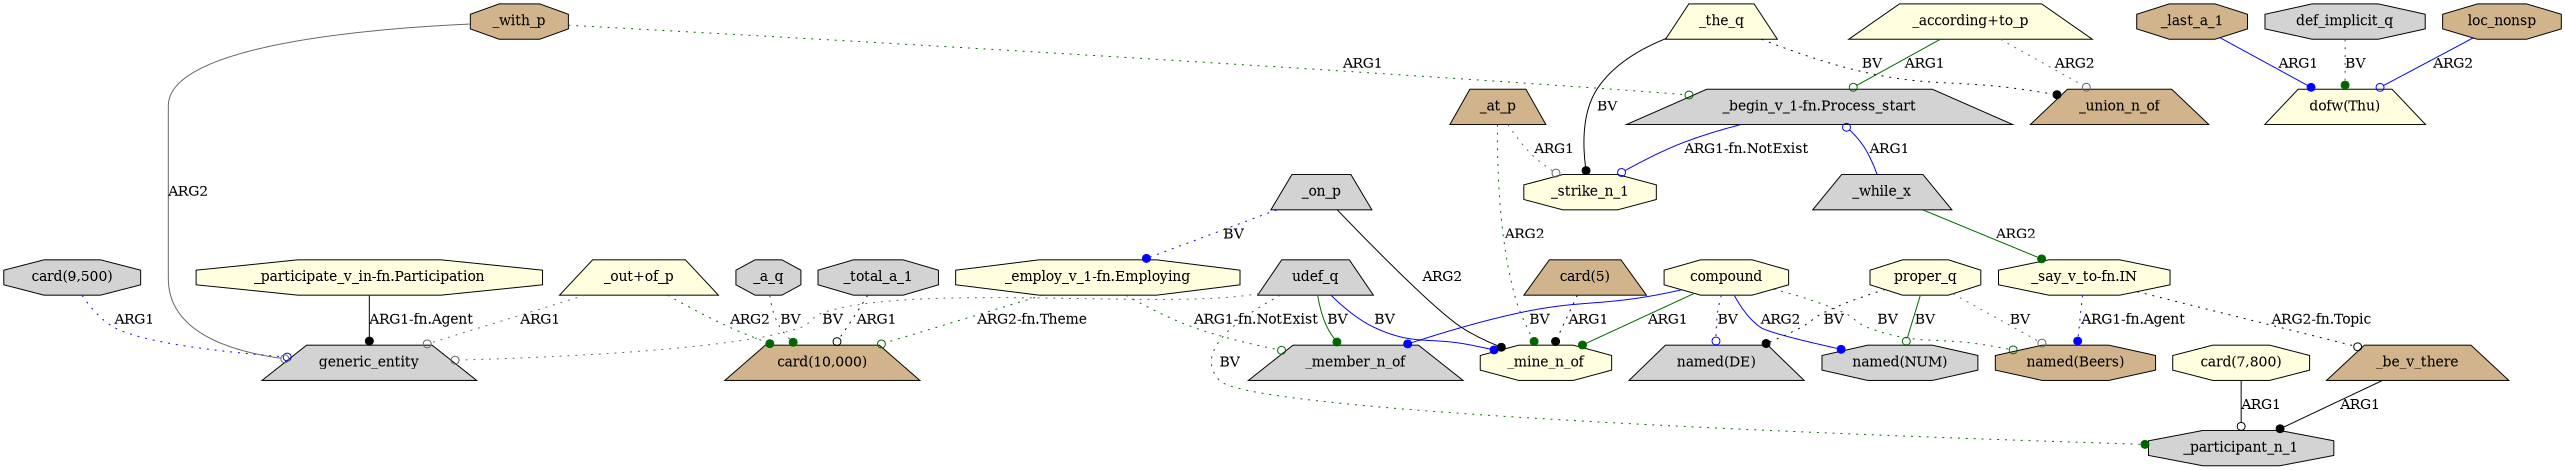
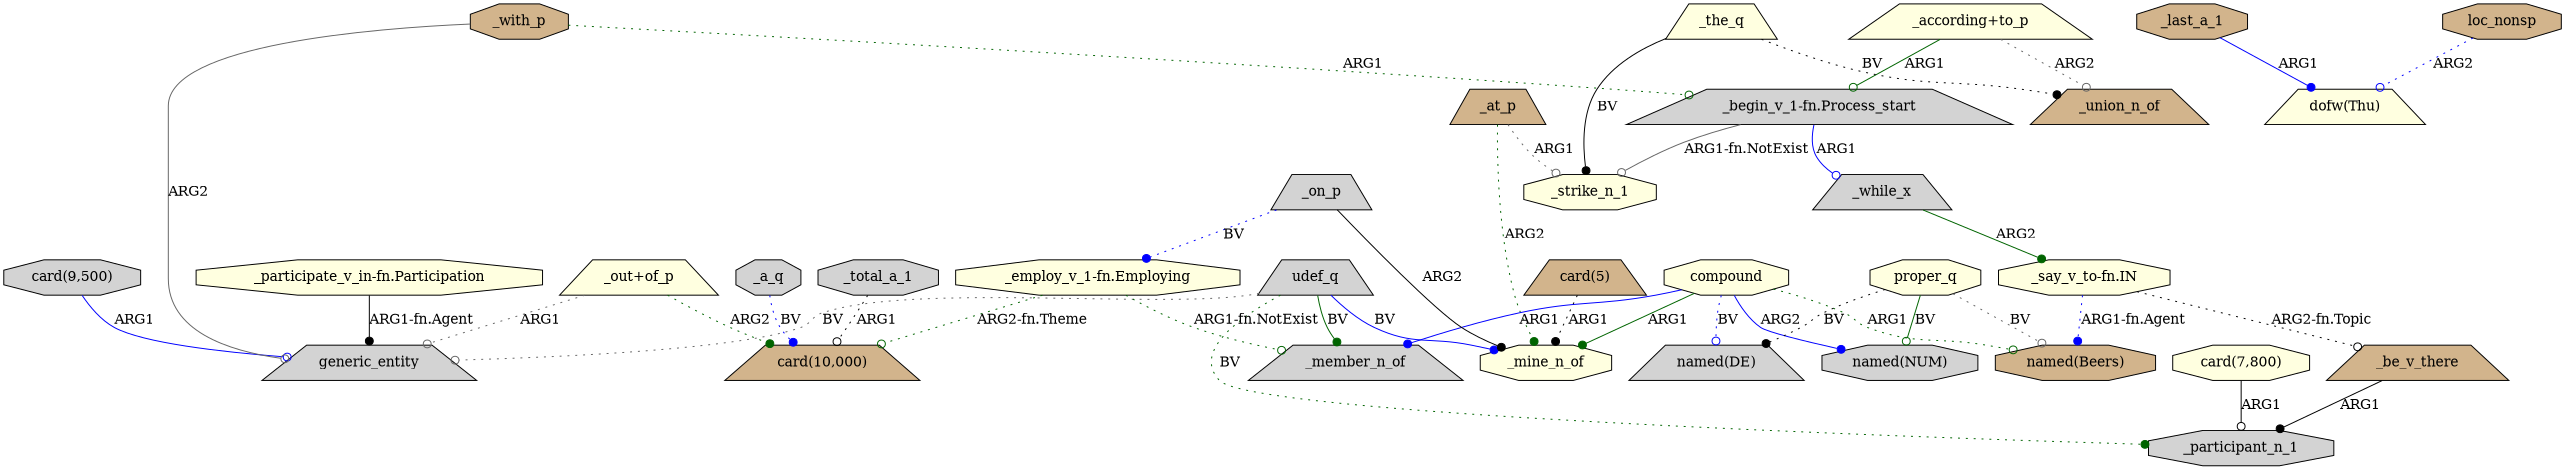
  digraph {
    node [fillcolor=lightgrey shape=octagon style=filled]
    edge [arrowhead=dot color=darkgreen style=dotted]
    generic_entity [shape=trapezium]
    "card(9,500)"
    "_out+of_p" [fillcolor=lightyellow shape=trapezium]
    "card(10,000)" [fillcolor=tan shape=trapezium]
    _at_p [fillcolor=tan shape=trapezium]
    _mine_n_of [fillcolor=lightyellow]
    _strike_n_1 [fillcolor=lightyellow]
    udef_q [shape=trapezium]
    _participant_n_1
    _member_n_of [shape=trapezium]
    "card(7,800)" [fillcolor=lightyellow]
    compound [fillcolor=lightyellow]
    "named(NUM)"
    "named(Beers)" [fillcolor=tan]
    "named(DE)" [shape=trapezium]
    _on_p [shape=trapezium]
    "_employ_v_1-fn.Employing" [fillcolor=lightyellow]
    "_according+to_p" [fillcolor=lightyellow shape=trapezium]
    _union_n_of [fillcolor=tan shape=trapezium]
    "_begin_v_1-fn.Process_start" [shape=trapezium]
    _with_p [fillcolor=tan]
    _a_q
    _the_q [fillcolor=lightyellow shape=trapezium]
    proper_q [fillcolor=lightyellow]
    "_participate_v_in-fn.Participation" [fillcolor=lightyellow]
    _last_a_1 [fillcolor=tan]
    "dofw(Thu)" [fillcolor=lightyellow shape=trapezium]
    _while_x [shape=trapezium]
    "_say_v_to-fn.IN" [fillcolor=lightyellow]
    _be_v_there [fillcolor=tan shape=trapezium]
    _total_a_1
-   def_implicit_q
    "card(5)" [fillcolor=tan shape=trapezium]
    loc_nonsp [fillcolor=tan]
-   "card(9,500)" -> generic_entity [arrowhead=odot color=blue label=ARG1]
+   "card(9,500)" -> generic_entity [arrowhead=odot color=blue label=ARG1 style=solid]
    "_out+of_p" -> generic_entity [arrowhead=odot color=gray40 label=ARG1]
    "_out+of_p" -> "card(10,000)" [label=ARG2]
    _at_p -> _mine_n_of [label=ARG2]
    _at_p -> _strike_n_1 [arrowhead=odot color=gray40 label=ARG1]
    udef_q -> generic_entity [arrowhead=odot color=gray40 label=BV]
    udef_q -> _mine_n_of [color=blue label=BV style=solid]
    udef_q -> _participant_n_1 [label=BV]
    udef_q -> _member_n_of [label=BV style=solid]
    "card(7,800)" -> _participant_n_1 [arrowhead=odot color=black label=ARG1 style=solid]
    compound -> _mine_n_of [label=ARG1 style=solid]
-   compound -> _member_n_of [color=blue label=BV style=solid]
+   compound -> _member_n_of [color=blue label=ARG1 style=solid]
    compound -> "named(NUM)" [color=blue label=ARG2 style=solid]
-   compound -> "named(Beers)" [arrowhead=odot label=BV]
+   compound -> "named(Beers)" [arrowhead=odot label=ARG1]
    compound -> "named(DE)" [arrowhead=odot color=blue label=BV]
    _on_p -> _mine_n_of [color=black label=ARG2 style=solid]
    _on_p -> "_employ_v_1-fn.Employing" [color=blue label=BV]
    "_employ_v_1-fn.Employing" -> "card(10,000)" [arrowhead=odot label="ARG2-fn.Theme"]
    "_employ_v_1-fn.Employing" -> _member_n_of [arrowhead=odot label="ARG1-fn.NotExist"]
    "_according+to_p" -> _union_n_of [arrowhead=odot color=gray40 label=ARG2]
    "_according+to_p" -> "_begin_v_1-fn.Process_start" [arrowhead=odot label=ARG1 style=solid]
-   "_begin_v_1-fn.Process_start" -> _strike_n_1 [arrowhead=odot color=blue label="ARG1-fn.NotExist" style=solid]
+   "_begin_v_1-fn.Process_start" -> _strike_n_1 [arrowhead=odot color=gray40 label="ARG1-fn.NotExist" style=solid]
    _with_p -> generic_entity [arrowhead=odot color=gray40 label=ARG2 style=solid]
    _with_p -> "_begin_v_1-fn.Process_start" [arrowhead=odot label=ARG1]
-   _a_q -> "card(10,000)" [label=BV]
+   _a_q -> "card(10,000)" [color=blue label=BV]
    _the_q -> _strike_n_1 [color=black label=BV style=solid]
    _the_q -> _union_n_of [color=black label=BV]
    proper_q -> "named(NUM)" [arrowhead=odot label=BV style=solid]
    proper_q -> "named(Beers)" [arrowhead=odot color=gray40 label=BV]
    proper_q -> "named(DE)" [color=black label=BV]
    "_participate_v_in-fn.Participation" -> generic_entity [color=black label="ARG1-fn.Agent" style=solid]
    _last_a_1 -> "dofw(Thu)" [color=blue label=ARG1 style=solid]
-   _while_x -> "_begin_v_1-fn.Process_start" [arrowhead=odot color=blue label=ARG1 style=solid]
+   "_begin_v_1-fn.Process_start" -> _while_x [arrowhead=odot color=blue label=ARG1 style=solid]
    _while_x -> "_say_v_to-fn.IN" [label=ARG2 style=solid]
    "_say_v_to-fn.IN" -> "named(Beers)" [color=blue label="ARG1-fn.Agent"]
    "_say_v_to-fn.IN" -> _be_v_there [arrowhead=odot color=black label="ARG2-fn.Topic"]
    _be_v_there -> _participant_n_1 [color=black label=ARG1 style=solid]
    _total_a_1 -> "card(10,000)" [arrowhead=odot color=black label=ARG1]
-   def_implicit_q -> "dofw(Thu)" [label=BV]
    "card(5)" -> _mine_n_of [color=black label=ARG1]
-   loc_nonsp -> "dofw(Thu)" [arrowhead=odot color=blue label=ARG2 style=solid]
+   loc_nonsp -> "dofw(Thu)" [arrowhead=odot color=blue label=ARG2]
  }
